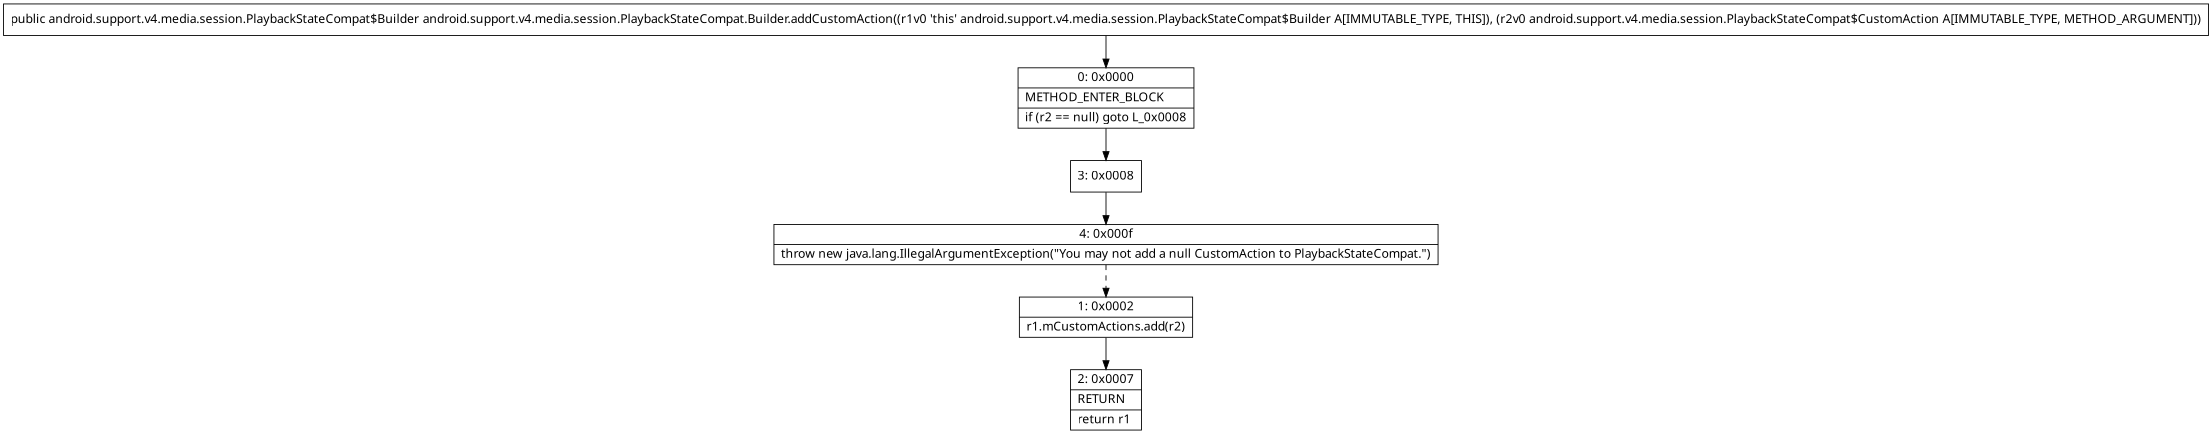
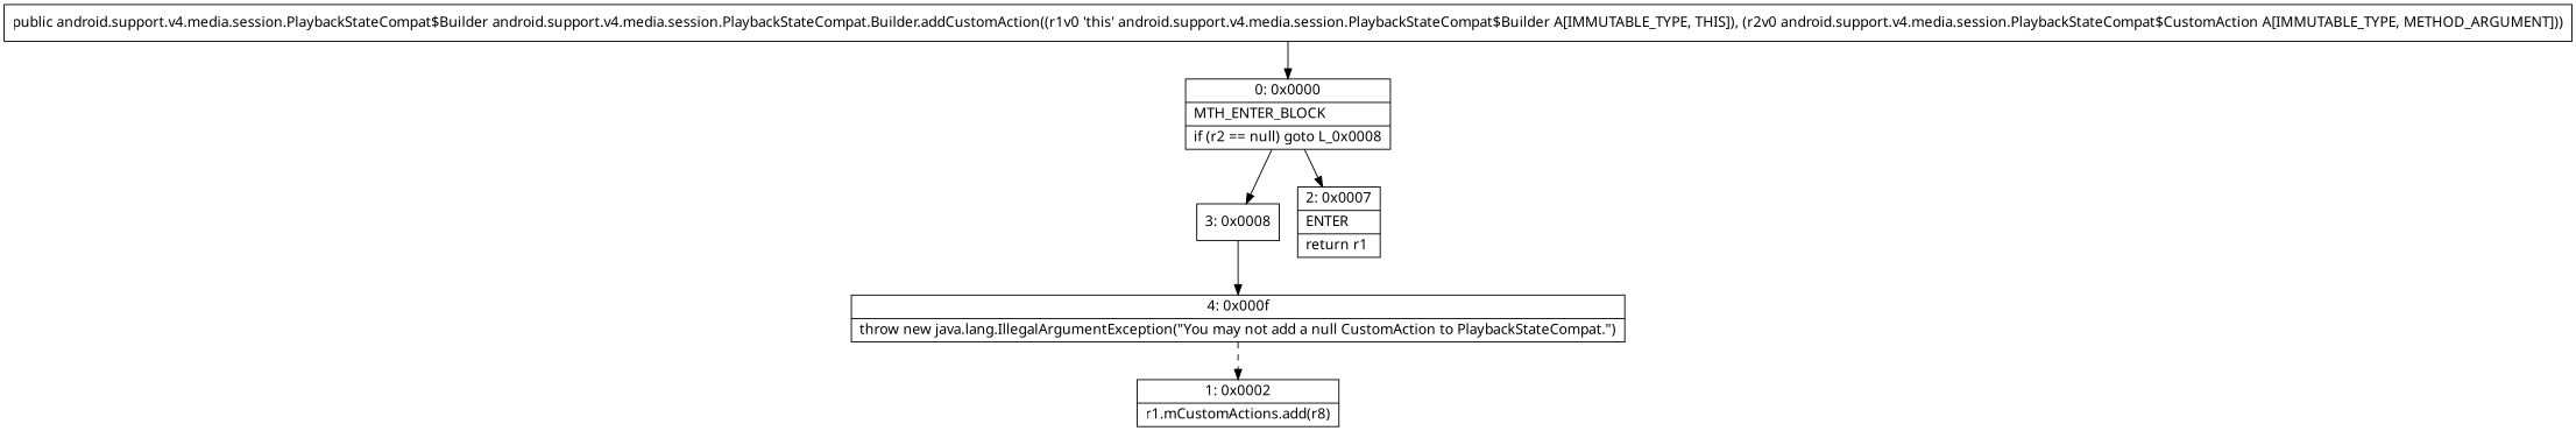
  digraph {
    fontname="Noto Sans"
    node [fontname="Noto Sans" shape=record]
    edge [fontname="Noto Sans"]
-   n1 [label="{0\:\ 0x0000|METHOD_ENTER_BLOCK\l|if (r2 == null) goto L_0x0008\l}"]
+   n1 [label="{0\:\ 0x0000|MTH_ENTER_BLOCK\l|if (r2 == null) goto L_0x0008\l}"]
    n2 [label="{3\:\ 0x0008}"]
-   n3 [label="{1\:\ 0x0002|r1.mCustomActions.add(r2)\l}"]
-   n4 [label="{2\:\ 0x0007|RETURN\l|return r1\l}"]
+   n3 [label="{1\:\ 0x0002|r1.mCustomActions.add(r8)\l}"]
+   n4 [label="{2\:\ 0x0007|ENTER\l|return r1\l}"]
    n5 [label="{4\:\ 0x000f|throw new java.lang.IllegalArgumentException(\"You may not add a null CustomAction to PlaybackStateCompat.\")\l}"]
    n6 [label="{public android.support.v4.media.session.PlaybackStateCompat$Builder android.support.v4.media.session.PlaybackStateCompat.Builder.addCustomAction((r1v0 'this' android.support.v4.media.session.PlaybackStateCompat$Builder A[IMMUTABLE_TYPE, THIS]), (r2v0 android.support.v4.media.session.PlaybackStateCompat$CustomAction A[IMMUTABLE_TYPE, METHOD_ARGUMENT])) }"]
    n1 -> n2
    n2 -> n5
-   n3 -> n4
+   n1 -> n4
    n5 -> n3 [style=dashed]
    n6 -> n1
  }
